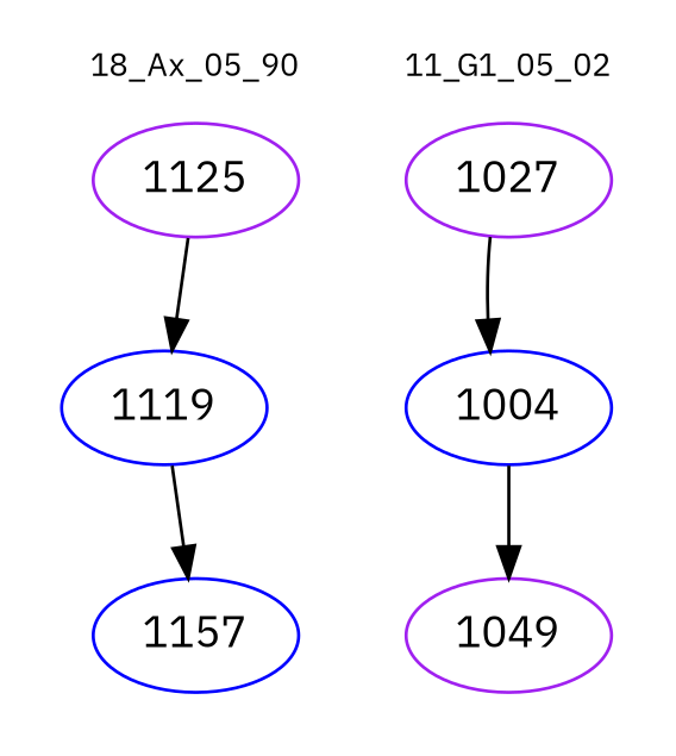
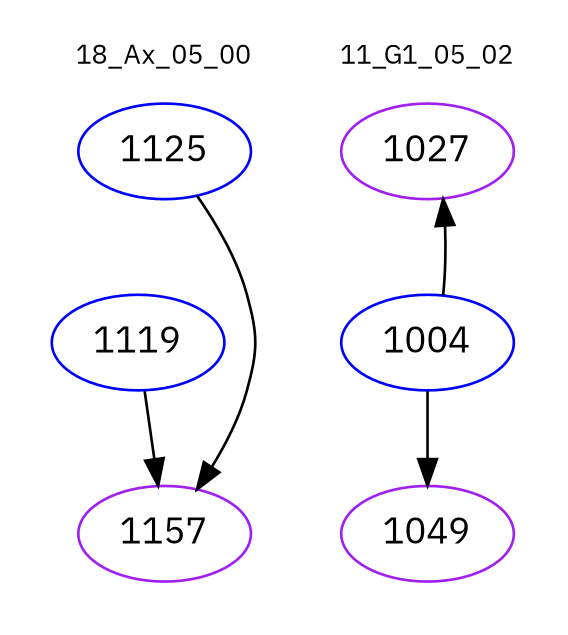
  digraph {
    fontname="IBM Plex Sans"
    node [color=purple fontname="IBM Plex Sans"]
    edge [color=black fontname="IBM Plex Sans"]
-   n1 [label=1125]
+   n1 [color=blue label=1125]
    n2 [color=blue label=1119]
-   n3 [color=blue label=1157]
+   n3 [label=1157]
    n4 [label=1027]
    n5 [color=blue label=1004]
    n6 [label=1049]
    subgraph cluster_1 {
      color=white
      fontsize=10
-     label="18_Ax_05_90"
+     label="18_Ax_05_00"
      n1
      n2
      n3
    }
    subgraph cluster_2 {
      color=white
      fontsize=10
      label="11_G1_05_02"
      n4
      n5
      n6
    }
-   n1 -> n2
+   n1 -> n3
    n2 -> n3
-   n4 -> n5
+   n5 -> n4
    n5 -> n6
  }
